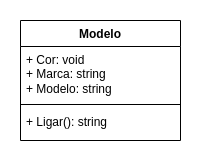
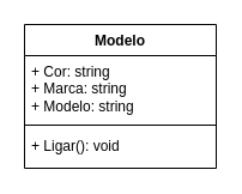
  <mxCell id="0" />
  <mxCell id="1" parent="0" />
  <mxCell id="2" value="Modelo" style="swimlane;fontStyle=1;align=center;verticalAlign=top;childLayout=stackLayout;horizontal=1;startSize=26;horizontalStack=0;resizeParent=1;resizeParentMax=0;resizeLast=0;collapsible=1;marginBottom=0;whiteSpace=wrap;html=1;" vertex="1" parent="1"><mxGeometry x="20" y="20" width="160" height="120" as="geometry" /></mxCell>
- <mxCell id="3" value="+ Cor: void&lt;br&gt;+ Marca: string&lt;br&gt;+ Modelo: string" style="text;strokeColor=none;fillColor=none;align=left;verticalAlign=top;spacingLeft=4;spacingRight=4;overflow=hidden;rotatable=0;points=[[0,0.5],[1,0.5]];portConstraint=eastwest;whiteSpace=wrap;html=1;" vertex="1" parent="2"><mxGeometry y="26" width="160" height="54" as="geometry" /></mxCell>
+ <mxCell id="3" value="+ Cor: string&lt;br&gt;+ Marca: string&lt;br&gt;+ Modelo: string" style="text;strokeColor=none;fillColor=none;align=left;verticalAlign=top;spacingLeft=4;spacingRight=4;overflow=hidden;rotatable=0;points=[[0,0.5],[1,0.5]];portConstraint=eastwest;whiteSpace=wrap;html=1;" vertex="1" parent="2"><mxGeometry y="26" width="160" height="54" as="geometry" /></mxCell>
  <mxCell id="4" value="" style="line;strokeWidth=1;fillColor=none;align=left;verticalAlign=middle;spacingTop=-1;spacingLeft=3;spacingRight=3;rotatable=0;labelPosition=right;points=[];portConstraint=eastwest;strokeColor=inherit;" vertex="1" parent="2"><mxGeometry y="80" width="160" height="8" as="geometry" /></mxCell>
- <mxCell id="5" value="+ Ligar(): string" style="text;strokeColor=none;fillColor=none;align=left;verticalAlign=top;spacingLeft=4;spacingRight=4;overflow=hidden;rotatable=0;points=[[0,0.5],[1,0.5]];portConstraint=eastwest;whiteSpace=wrap;html=1;" vertex="1" parent="2"><mxGeometry y="88" width="160" height="32" as="geometry" /></mxCell>
+ <mxCell id="5" value="+ Ligar(): void" style="text;strokeColor=none;fillColor=none;align=left;verticalAlign=top;spacingLeft=4;spacingRight=4;overflow=hidden;rotatable=0;points=[[0,0.5],[1,0.5]];portConstraint=eastwest;whiteSpace=wrap;html=1;" vertex="1" parent="2"><mxGeometry y="88" width="160" height="32" as="geometry" /></mxCell>
